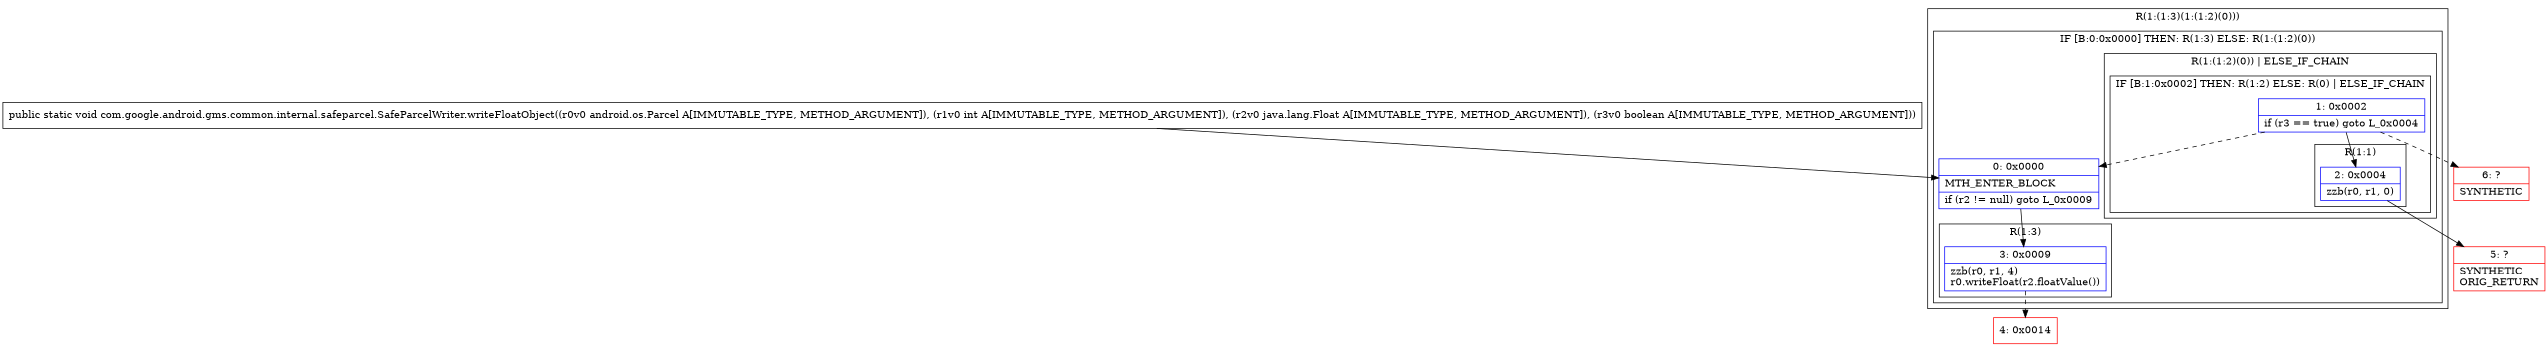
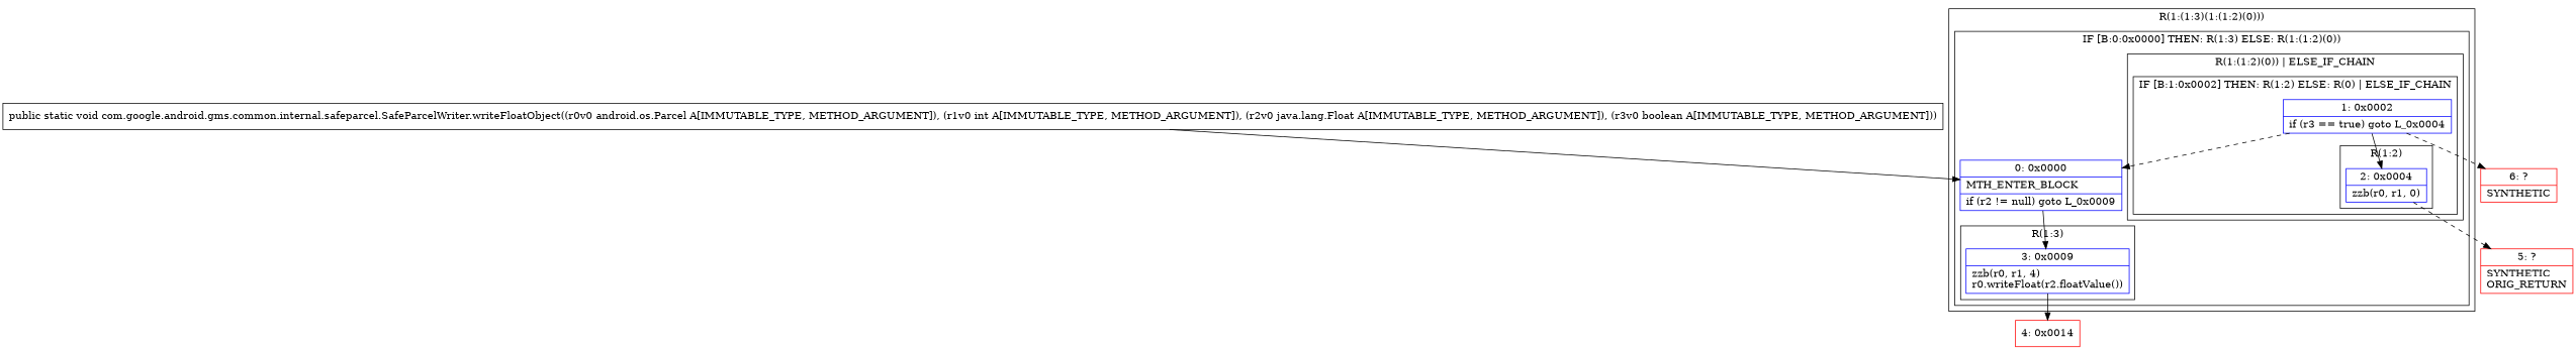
  digraph {
    node [color=blue shape=record]
    n1 [label="{3\:\ 0x0009|zzb(r0, r1, 4)\lr0.writeFloat(r2.floatValue())\l}"]
    n2 [label="{2\:\ 0x0004|zzb(r0, r1, 0)\l}"]
    n3 [label="{1\:\ 0x0002|if (r3 == true) goto L_0x0004\l}"]
    n4 [label="{0\:\ 0x0000|MTH_ENTER_BLOCK\l|if (r2 != null) goto L_0x0009\l}"]
    n5 [color=red label="{4\:\ 0x0014}"]
    n6 [color=red label="{5\:\ ?|SYNTHETIC\lORIG_RETURN\l}"]
    n7 [color=red label="{6\:\ ?|SYNTHETIC\l}"]
    n8 [label="{public static void com.google.android.gms.common.internal.safeparcel.SafeParcelWriter.writeFloatObject((r0v0 android.os.Parcel A[IMMUTABLE_TYPE, METHOD_ARGUMENT]), (r1v0 int A[IMMUTABLE_TYPE, METHOD_ARGUMENT]), (r2v0 java.lang.Float A[IMMUTABLE_TYPE, METHOD_ARGUMENT]), (r3v0 boolean A[IMMUTABLE_TYPE, METHOD_ARGUMENT])) }" color=""]
    subgraph cluster_1 {
      label="R(1:(1:3)(1:(1:2)(0)))"
      subgraph cluster_2 {
        label="IF [B:0:0x0000] THEN: R(1:3) ELSE: R(1:(1:2)(0))"
        n4
        subgraph cluster_3 {
          label="R(1:3)"
          n1
        }
        subgraph cluster_4 {
          label="R(1:(1:2)(0)) | ELSE_IF_CHAIN\l"
          subgraph cluster_5 {
            label="IF [B:1:0x0002] THEN: R(1:2) ELSE: R(0) | ELSE_IF_CHAIN\l"
            n3
            subgraph cluster_6 {
-             label="R(1:1)"
+             label="R(1:2)"
              n2
            }
            subgraph cluster_7 {
              label="R(0)"
            }
          }
        }
      }
    }
-   n1 -> n5 [style=dashed]
-   n2 -> n6
+   n1 -> n5
+   n2 -> n6 [style=dashed]
    n3 -> n2
    n3 -> n4 [style=dashed]
    n3 -> n7 [style=dashed]
    n4 -> n1
    n8 -> n4
  }
